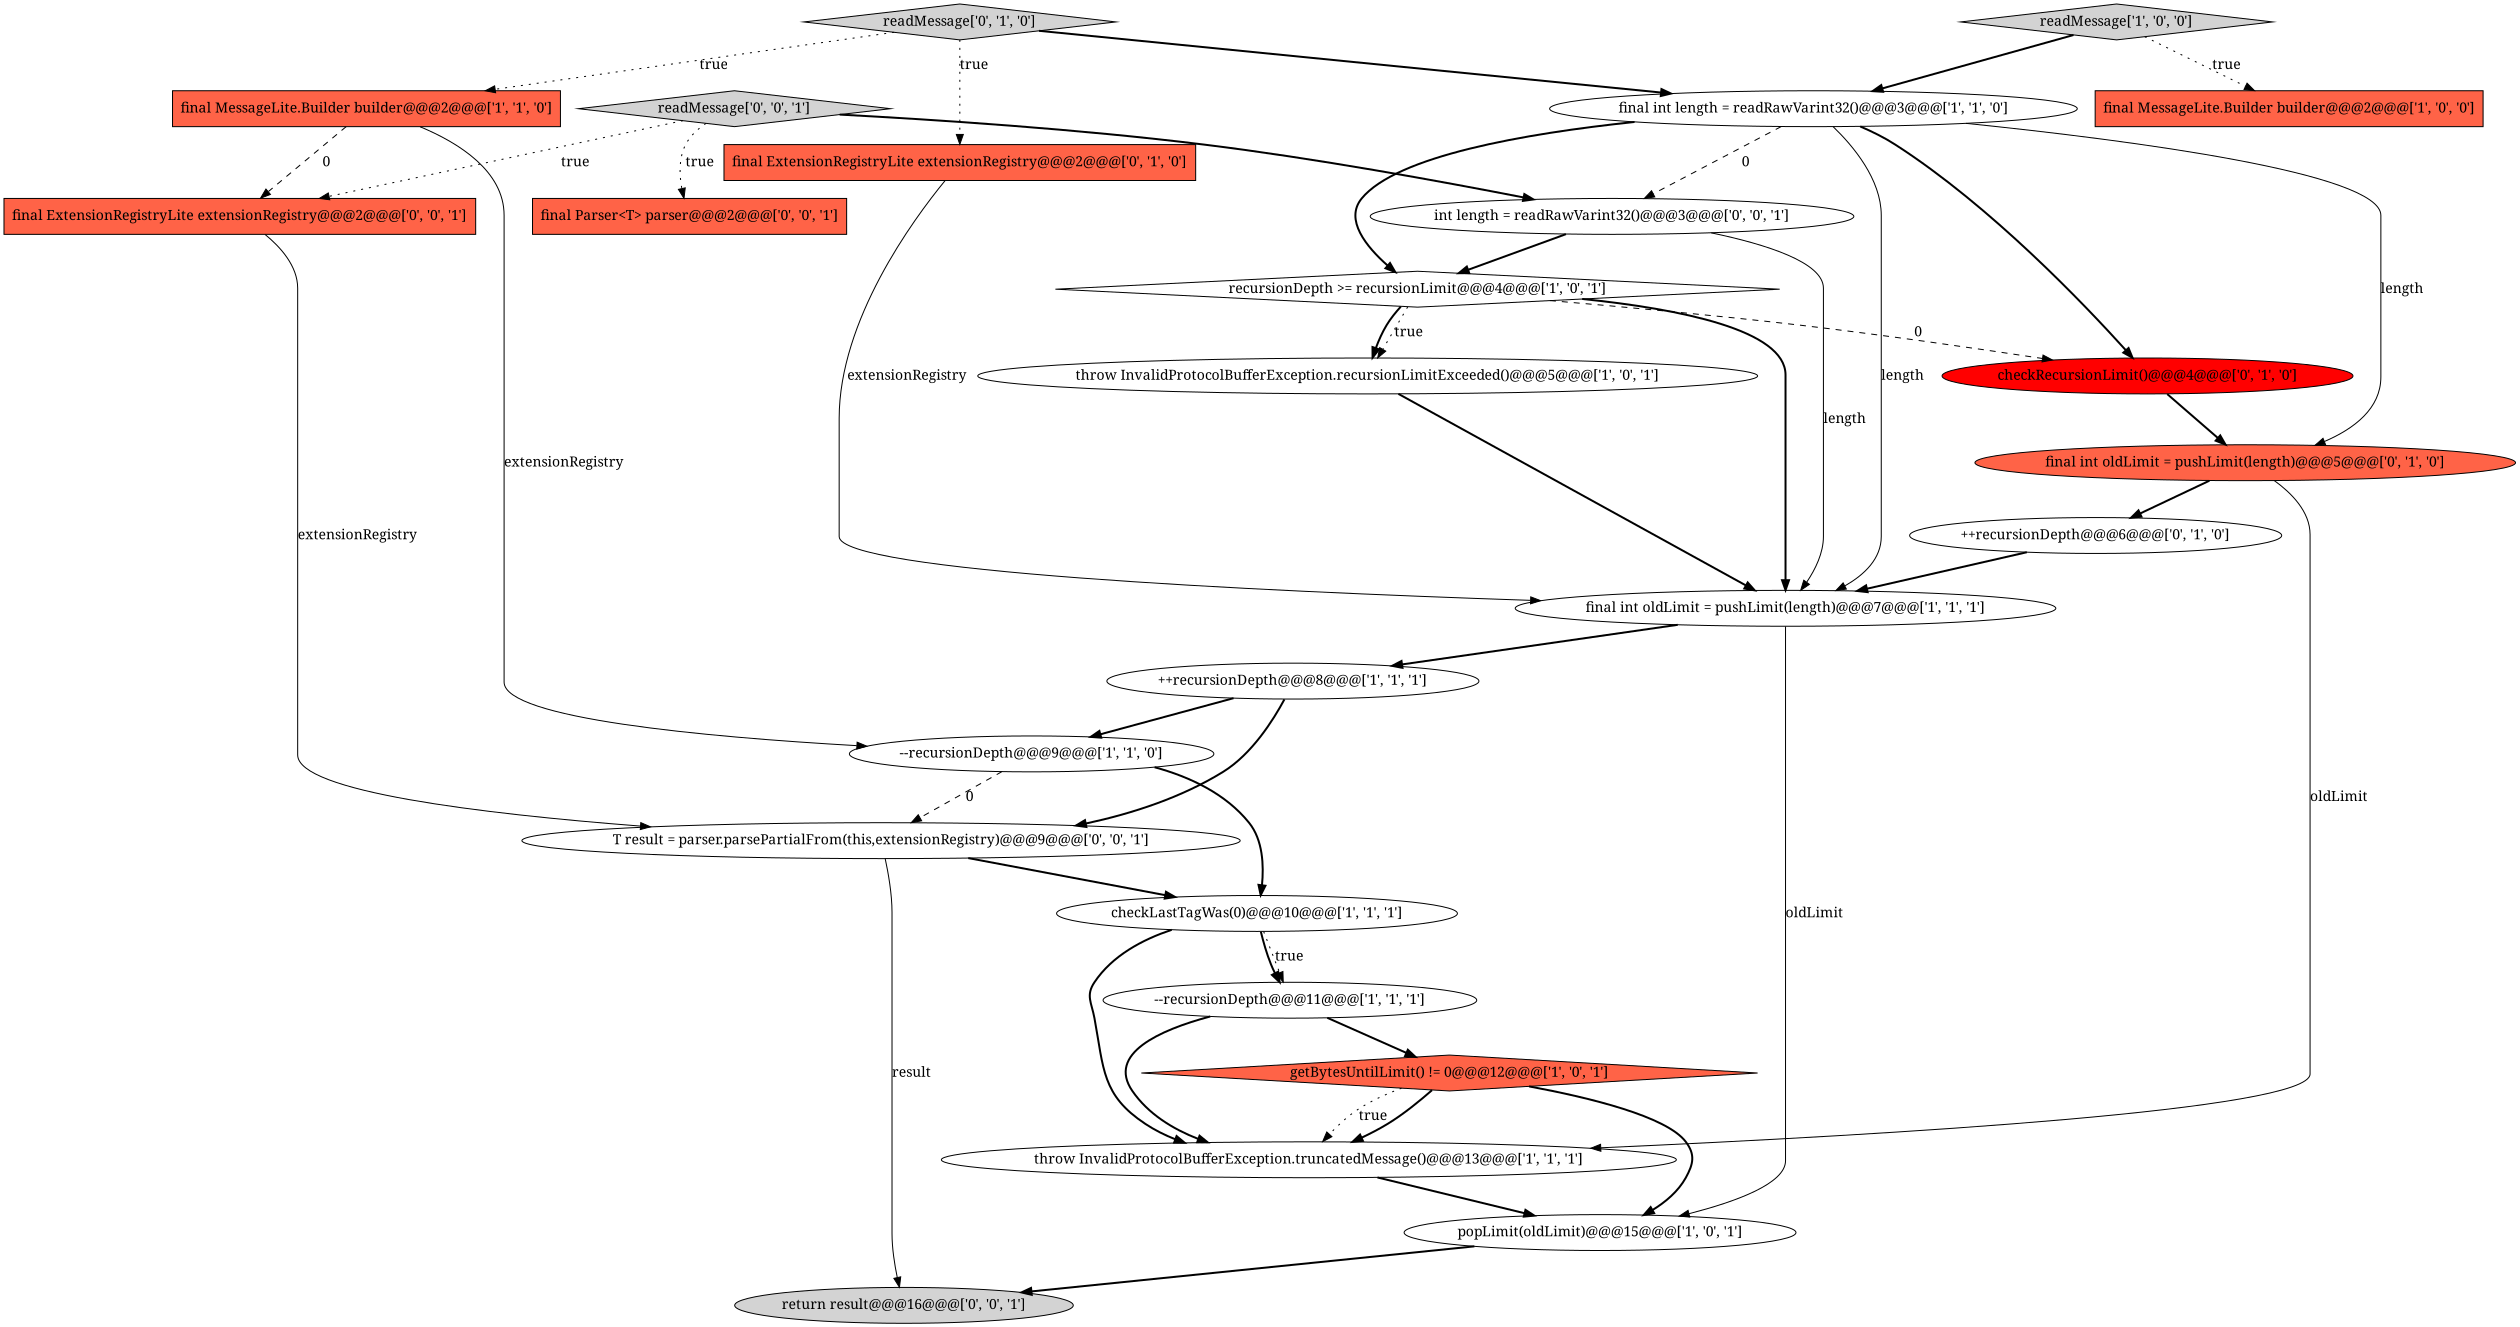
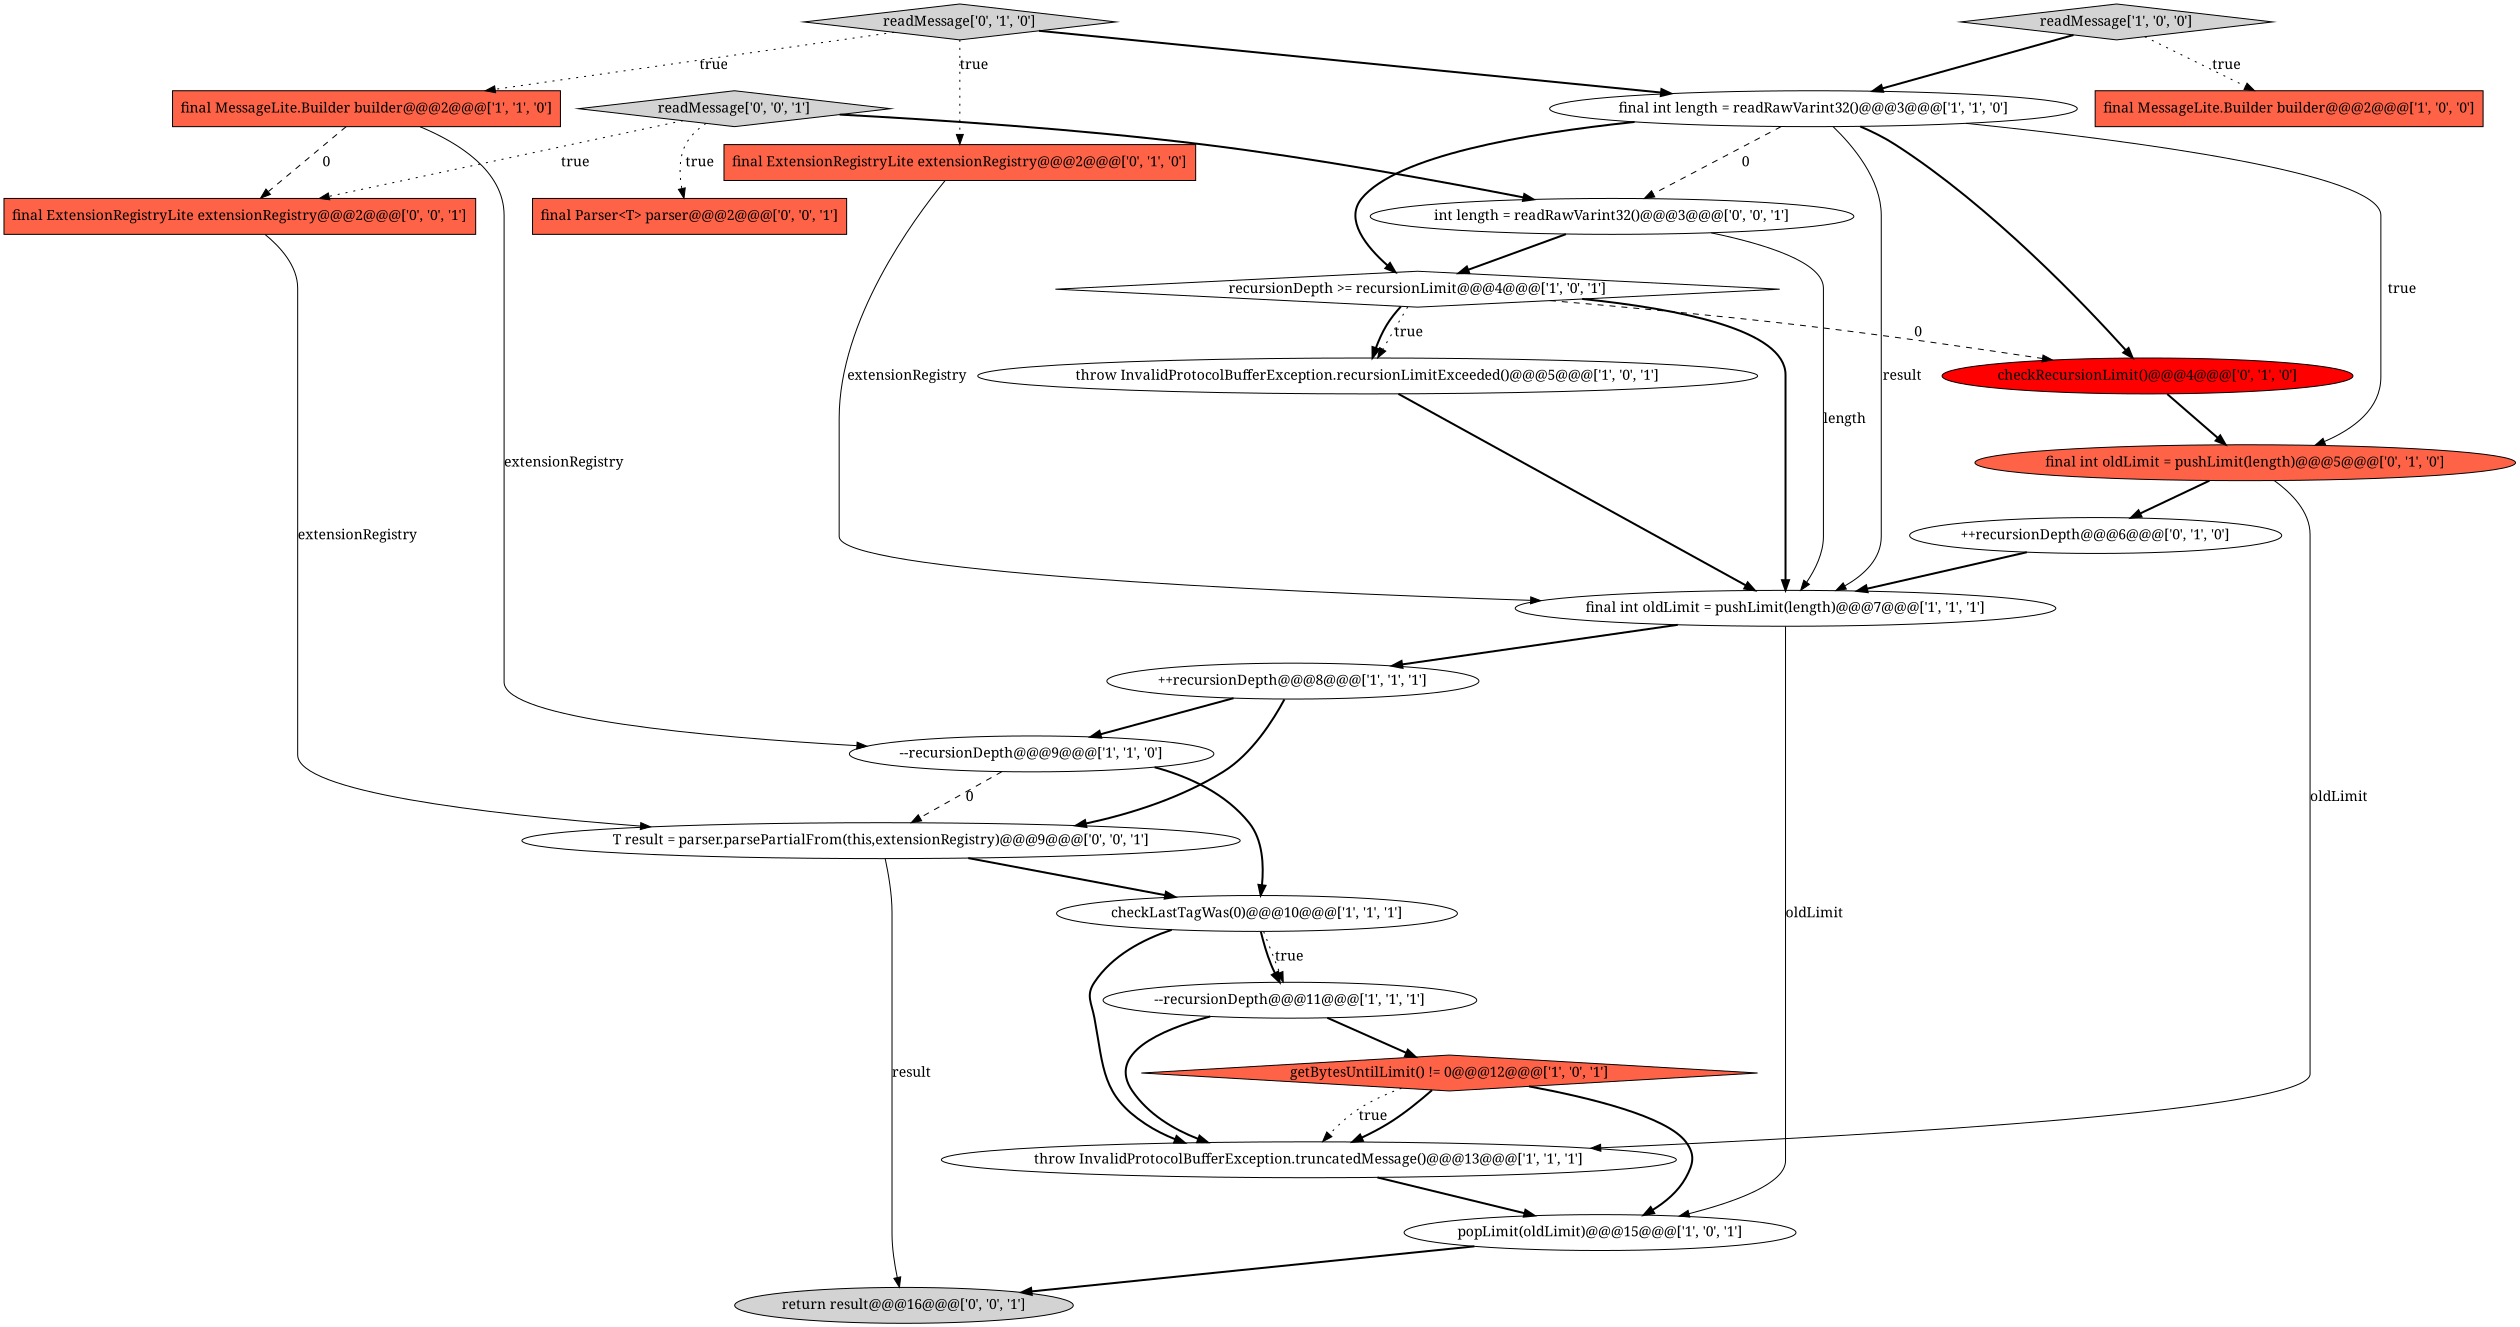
  digraph {
    fontname="Noto Serif"
    node [fillcolor=white fontname="Noto Serif" shape=ellipse style=filled]
    edge [fontname="Noto Serif" style=bold]
    n1 [label="popLimit(oldLimit)@@@15@@@['1', '0', '1']"]
    n2 [fillcolor=lightgray label="return result@@@16@@@['0', '0', '1']"]
    n3 [fillcolor=lightgray label="readMessage['0', '1', '0']" shape=diamond]
    n4 [fillcolor=tomato label="final ExtensionRegistryLite extensionRegistry@@@2@@@['0', '1', '0']" shape=box]
    n5 [fillcolor=tomato label="final MessageLite.Builder builder@@@2@@@['1', '1', '0']" shape=box]
    n6 [label="final int length = readRawVarint32()@@@3@@@['1', '1', '0']"]
    n7 [label="final int oldLimit = pushLimit(length)@@@7@@@['1', '1', '1']"]
    n8 [fillcolor=tomato label="final ExtensionRegistryLite extensionRegistry@@@2@@@['0', '0', '1']" shape=box]
    n9 [label="--recursionDepth@@@9@@@['1', '1', '0']"]
    n10 [label="int length = readRawVarint32()@@@3@@@['0', '0', '1']"]
    n11 [fillcolor=red label="checkRecursionLimit()@@@4@@@['0', '1', '0']"]
    n12 [fillcolor=tomato label="final int oldLimit = pushLimit(length)@@@5@@@['0', '1', '0']"]
    n13 [label="recursionDepth >= recursionLimit@@@4@@@['1', '0', '1']" shape=diamond]
    n14 [label="--recursionDepth@@@11@@@['1', '1', '1']"]
    n15 [fillcolor=tomato label="getBytesUntilLimit() != 0@@@12@@@['1', '0', '1']" shape=diamond]
    n16 [label="throw InvalidProtocolBufferException.truncatedMessage()@@@13@@@['1', '1', '1']"]
    n17 [label="checkLastTagWas(0)@@@10@@@['1', '1', '1']"]
    n18 [fillcolor=tomato label="final Parser<T> parser@@@2@@@['0', '0', '1']" shape=box]
    n19 [fillcolor=tomato label="final MessageLite.Builder builder@@@2@@@['1', '0', '0']" shape=box]
    n20 [fillcolor=lightgray label="readMessage['0', '0', '1']" shape=diamond]
    n21 [label="T result = parser.parsePartialFrom(this,extensionRegistry)@@@9@@@['0', '0', '1']"]
    n22 [label="++recursionDepth@@@8@@@['1', '1', '1']"]
    n23 [label="++recursionDepth@@@6@@@['0', '1', '0']"]
    n24 [label="throw InvalidProtocolBufferException.recursionLimitExceeded()@@@5@@@['1', '0', '1']"]
    n25 [fillcolor=lightgray label="readMessage['1', '0', '0']" shape=diamond]
    n1 -> n2
    n3 -> n4 [label=true style=dotted]
    n3 -> n5 [label=true style=dotted]
    n3 -> n6
    n4 -> n7 [label=extensionRegistry style=solid]
    n5 -> n8 [label=0 style=dashed]
    n5 -> n9 [label=extensionRegistry style=solid]
-   n6 -> n7 [label=length style=solid]
+   n6 -> n7 [label=result style=solid]
    n6 -> n10 [label=0 style=dashed]
    n6 -> n11
-   n6 -> n12 [label=length style=solid]
+   n6 -> n12 [label=true style=solid]
    n6 -> n13
    n7 -> n1 [label=oldLimit style=solid]
    n7 -> n22
    n8 -> n21 [label=extensionRegistry style=solid]
    n9 -> n17
    n9 -> n21 [label=0 style=dashed]
    n10 -> n7 [label=length style=solid]
    n10 -> n13
    n11 -> n12
    n12 -> n16 [label=oldLimit style=solid]
    n12 -> n23
    n13 -> n7
    n13 -> n11 [label=0 style=dashed]
    n13 -> n24 [label=true style=dotted]
    n13 -> n24
    n14 -> n15
    n14 -> n16
    n15 -> n1
    n15 -> n16 [label=true style=dotted]
    n15 -> n16
    n16 -> n1
    n17 -> n14
    n17 -> n14 [label=true style=dotted]
    n17 -> n16
    n20 -> n8 [label=true style=dotted]
    n20 -> n10
    n20 -> n18 [label=true style=dotted]
    n21 -> n2 [label=result style=solid]
    n21 -> n17
    n22 -> n9
    n22 -> n21
    n23 -> n7
    n24 -> n7
    n25 -> n6
    n25 -> n19 [label=true style=dotted]
  }
